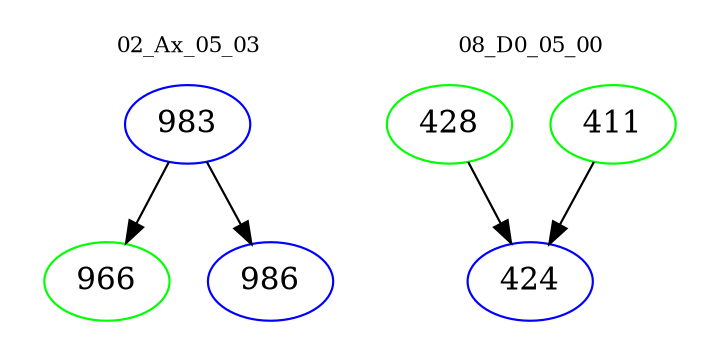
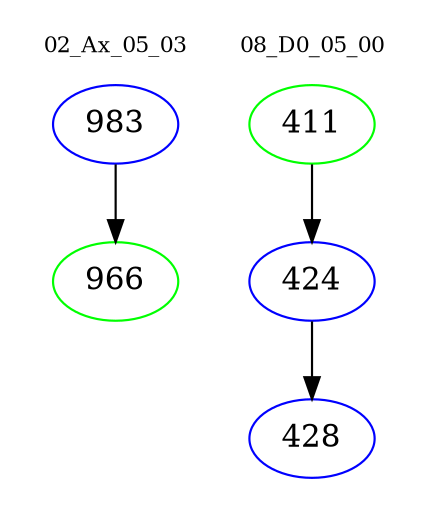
  digraph {
    node [color=blue]
    edge [color=black]
    n1 [label=983]
    n2 [color=green label=966]
-   n3 [label=986]
    n4 [label=424]
    n5 [color=green label=411]
-   n6 [color=green label=428]
+   n6 [label=428]
    subgraph cluster_1 {
      color=white
      fontsize=10
      label="02_Ax_05_03"
      n1
      n2
-     n3
    }
    subgraph cluster_2 {
      color=white
      fontsize=10
      label="08_D0_05_00"
      n4
      n5
      n6
    }
    n1 -> n2
-   n1 -> n3
-   n6 -> n4
+   n4 -> n6
    n5 -> n4
  }
